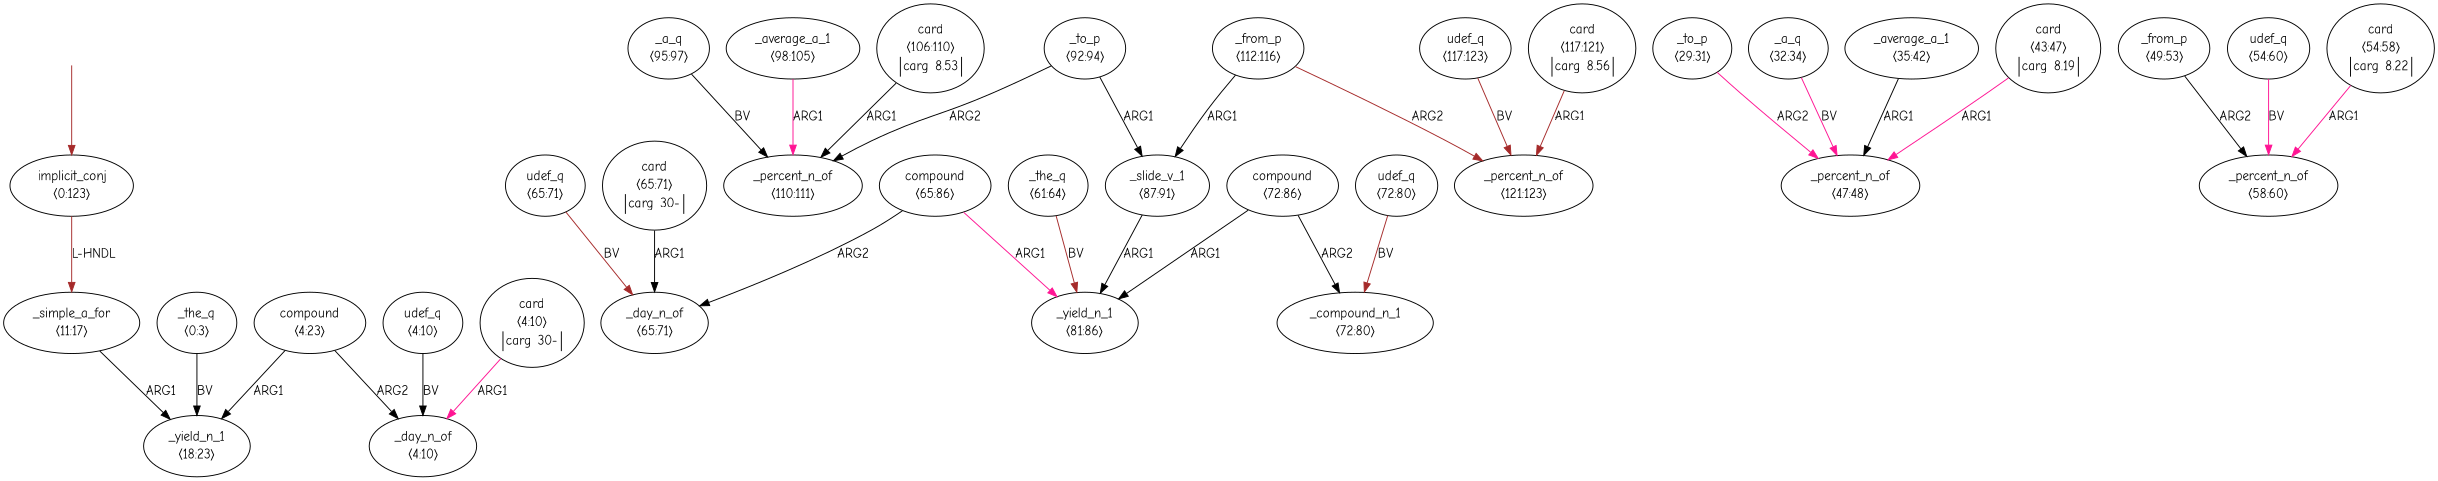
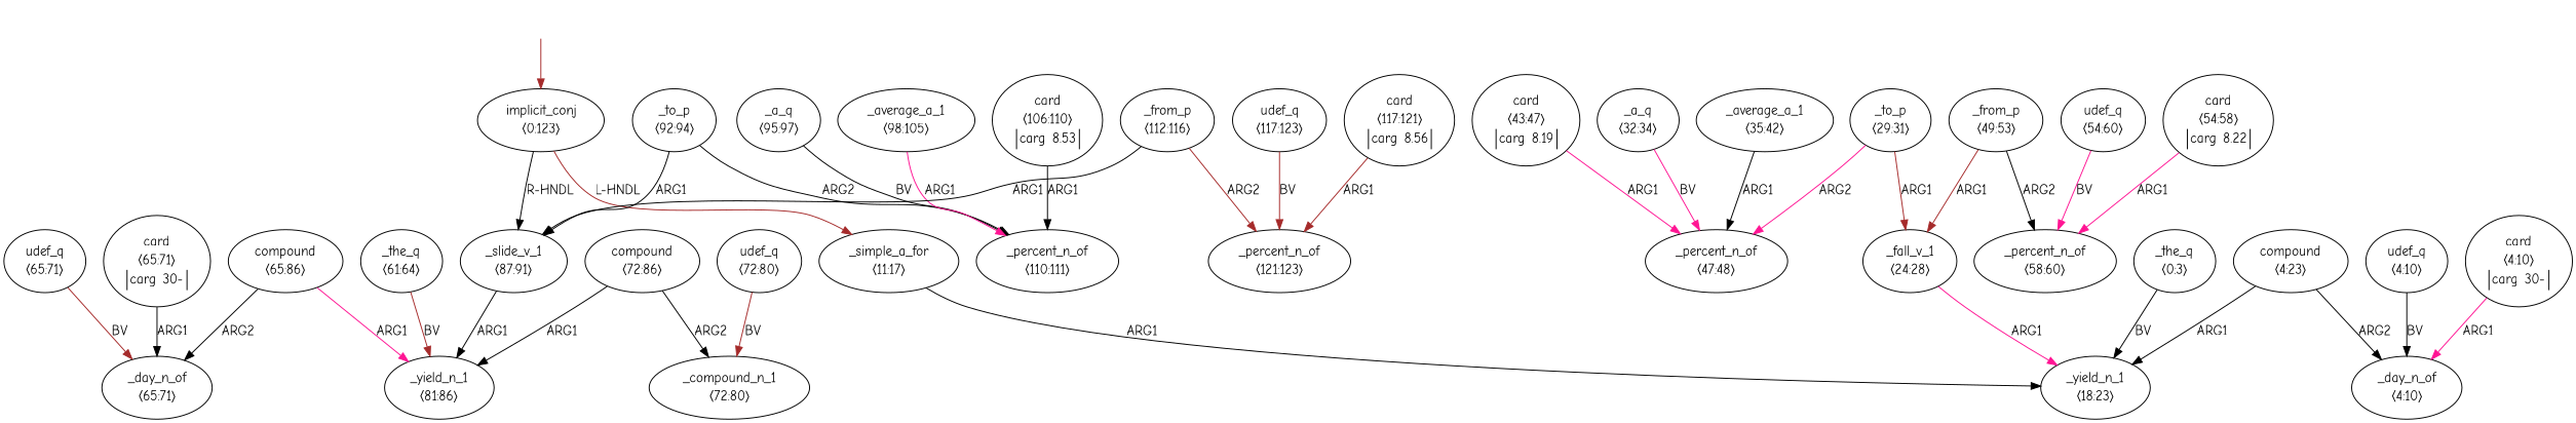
  digraph {
    fontname="Comic Neue"
    node [fontname="Comic Neue"]
    edge [color=black fontname="Comic Neue"]
    top [style=invis]
    n2 [label=<<table align="center" border="0" cellspacing="0"><tr><td colspan="2">implicit_conj</td></tr><tr><td colspan="2">〈0:123〉</td></tr></table>>]
    n3 [label=<<table align="center" border="0" cellspacing="0"><tr><td colspan="2">_slide_v_1</td></tr><tr><td colspan="2">〈87:91〉</td></tr></table>>]
    n4 [label=<<table align="center" border="0" cellspacing="0"><tr><td colspan="2">_simple_a_for</td></tr><tr><td colspan="2">〈11:17〉</td></tr></table>>]
+   n5 [label=<<table align="center" border="0" cellspacing="0"><tr><td colspan="2">_fall_v_1</td></tr><tr><td colspan="2">〈24:28〉</td></tr></table>>]
    n6 [label=<<table align="center" border="0" cellspacing="0"><tr><td colspan="2">_yield_n_1</td></tr><tr><td colspan="2">〈18:23〉</td></tr></table>>]
    n7 [label=<<table align="center" border="0" cellspacing="0"><tr><td colspan="2">_yield_n_1</td></tr><tr><td colspan="2">〈81:86〉</td></tr></table>>]
    n8 [label=<<table align="center" border="0" cellspacing="0"><tr><td colspan="2">_the_q</td></tr><tr><td colspan="2">〈0:3〉</td></tr></table>>]
    n9 [label=<<table align="center" border="0" cellspacing="0"><tr><td colspan="2">compound</td></tr><tr><td colspan="2">〈4:23〉</td></tr></table>>]
    n10 [label=<<table align="center" border="0" cellspacing="0"><tr><td colspan="2">_day_n_of</td></tr><tr><td colspan="2">〈4:10〉</td></tr></table>>]
    n11 [label=<<table align="center" border="0" cellspacing="0"><tr><td colspan="2">udef_q</td></tr><tr><td colspan="2">〈4:10〉</td></tr></table>>]
    n12 [label=<<table align="center" border="0" cellspacing="0"><tr><td colspan="2">card</td></tr><tr><td colspan="2">〈4:10〉</td></tr><tr><td sides="l" border="1" align="left">carg</td><td sides="r" border="1" align="left">30-</td></tr></table>>]
    n13 [label=<<table align="center" border="0" cellspacing="0"><tr><td colspan="2">_to_p</td></tr><tr><td colspan="2">〈29:31〉</td></tr></table>>]
    n14 [label=<<table align="center" border="0" cellspacing="0"><tr><td colspan="2">_percent_n_of</td></tr><tr><td colspan="2">〈47:48〉</td></tr></table>>]
    n15 [label=<<table align="center" border="0" cellspacing="0"><tr><td colspan="2">_a_q</td></tr><tr><td colspan="2">〈32:34〉</td></tr></table>>]
    n16 [label=<<table align="center" border="0" cellspacing="0"><tr><td colspan="2">_average_a_1</td></tr><tr><td colspan="2">〈35:42〉</td></tr></table>>]
    n17 [label=<<table align="center" border="0" cellspacing="0"><tr><td colspan="2">card</td></tr><tr><td colspan="2">〈43:47〉</td></tr><tr><td sides="l" border="1" align="left">carg</td><td sides="r" border="1" align="left">8.19</td></tr></table>>]
    n18 [label=<<table align="center" border="0" cellspacing="0"><tr><td colspan="2">_from_p</td></tr><tr><td colspan="2">〈49:53〉</td></tr></table>>]
    n19 [label=<<table align="center" border="0" cellspacing="0"><tr><td colspan="2">_percent_n_of</td></tr><tr><td colspan="2">〈58:60〉</td></tr></table>>]
    n20 [label=<<table align="center" border="0" cellspacing="0"><tr><td colspan="2">udef_q</td></tr><tr><td colspan="2">〈54:60〉</td></tr></table>>]
    n21 [label=<<table align="center" border="0" cellspacing="0"><tr><td colspan="2">card</td></tr><tr><td colspan="2">〈54:58〉</td></tr><tr><td sides="l" border="1" align="left">carg</td><td sides="r" border="1" align="left">8.22</td></tr></table>>]
    n22 [label=<<table align="center" border="0" cellspacing="0"><tr><td colspan="2">_the_q</td></tr><tr><td colspan="2">〈61:64〉</td></tr></table>>]
    n23 [label=<<table align="center" border="0" cellspacing="0"><tr><td colspan="2">compound</td></tr><tr><td colspan="2">〈65:86〉</td></tr></table>>]
    n24 [label=<<table align="center" border="0" cellspacing="0"><tr><td colspan="2">_day_n_of</td></tr><tr><td colspan="2">〈65:71〉</td></tr></table>>]
    n25 [label=<<table align="center" border="0" cellspacing="0"><tr><td colspan="2">udef_q</td></tr><tr><td colspan="2">〈65:71〉</td></tr></table>>]
    n26 [label=<<table align="center" border="0" cellspacing="0"><tr><td colspan="2">card</td></tr><tr><td colspan="2">〈65:71〉</td></tr><tr><td sides="l" border="1" align="left">carg</td><td sides="r" border="1" align="left">30-</td></tr></table>>]
    n27 [label=<<table align="center" border="0" cellspacing="0"><tr><td colspan="2">compound</td></tr><tr><td colspan="2">〈72:86〉</td></tr></table>>]
    n28 [label=<<table align="center" border="0" cellspacing="0"><tr><td colspan="2">_compound_n_1</td></tr><tr><td colspan="2">〈72:80〉</td></tr></table>>]
    n29 [label=<<table align="center" border="0" cellspacing="0"><tr><td colspan="2">udef_q</td></tr><tr><td colspan="2">〈72:80〉</td></tr></table>>]
    n30 [label=<<table align="center" border="0" cellspacing="0"><tr><td colspan="2">_to_p</td></tr><tr><td colspan="2">〈92:94〉</td></tr></table>>]
    n31 [label=<<table align="center" border="0" cellspacing="0"><tr><td colspan="2">_percent_n_of</td></tr><tr><td colspan="2">〈110:111〉</td></tr></table>>]
    n32 [label=<<table align="center" border="0" cellspacing="0"><tr><td colspan="2">_a_q</td></tr><tr><td colspan="2">〈95:97〉</td></tr></table>>]
    n33 [label=<<table align="center" border="0" cellspacing="0"><tr><td colspan="2">_average_a_1</td></tr><tr><td colspan="2">〈98:105〉</td></tr></table>>]
    n34 [label=<<table align="center" border="0" cellspacing="0"><tr><td colspan="2">card</td></tr><tr><td colspan="2">〈106:110〉</td></tr><tr><td sides="l" border="1" align="left">carg</td><td sides="r" border="1" align="left">8.53</td></tr></table>>]
    n35 [label=<<table align="center" border="0" cellspacing="0"><tr><td colspan="2">_from_p</td></tr><tr><td colspan="2">〈112:116〉</td></tr></table>>]
    n36 [label=<<table align="center" border="0" cellspacing="0"><tr><td colspan="2">_percent_n_of</td></tr><tr><td colspan="2">〈121:123〉</td></tr></table>>]
    n37 [label=<<table align="center" border="0" cellspacing="0"><tr><td colspan="2">udef_q</td></tr><tr><td colspan="2">〈117:123〉</td></tr></table>>]
    n38 [label=<<table align="center" border="0" cellspacing="0"><tr><td colspan="2">card</td></tr><tr><td colspan="2">〈117:121〉</td></tr><tr><td sides="l" border="1" align="left">carg</td><td sides="r" border="1" align="left">8.56</td></tr></table>>]
    top -> n2 [color=brown]
+   n2 -> n3 [label="R-HNDL"]
    n2 -> n4 [color=brown label="L-HNDL"]
    n3 -> n7 [label=ARG1]
    n4 -> n6 [label=ARG1]
+   n5 -> n6 [color=deeppink label=ARG1]
    n8 -> n6 [label=BV]
    n9 -> n6 [label=ARG1]
    n9 -> n10 [label=ARG2]
    n11 -> n10 [label=BV]
    n12 -> n10 [color=deeppink label=ARG1]
+   n13 -> n5 [color=brown label=ARG1]
    n13 -> n14 [color=deeppink label=ARG2]
    n15 -> n14 [color=deeppink label=BV]
    n16 -> n14 [label=ARG1]
    n17 -> n14 [color=deeppink label=ARG1]
+   n18 -> n5 [color=brown label=ARG1]
    n18 -> n19 [label=ARG2]
    n20 -> n19 [color=deeppink label=BV]
    n21 -> n19 [color=deeppink label=ARG1]
    n22 -> n7 [color=brown label=BV]
    n23 -> n7 [color=deeppink label=ARG1]
    n23 -> n24 [label=ARG2]
    n25 -> n24 [color=brown label=BV]
    n26 -> n24 [label=ARG1]
    n27 -> n7 [label=ARG1]
    n27 -> n28 [label=ARG2]
    n29 -> n28 [color=brown label=BV]
    n30 -> n3 [label=ARG1]
    n30 -> n31 [label=ARG2]
    n32 -> n31 [label=BV]
    n33 -> n31 [color=deeppink label=ARG1]
    n34 -> n31 [label=ARG1]
    n35 -> n3 [label=ARG1]
    n35 -> n36 [color=brown label=ARG2]
    n37 -> n36 [color=brown label=BV]
    n38 -> n36 [color=brown label=ARG1]
  }
